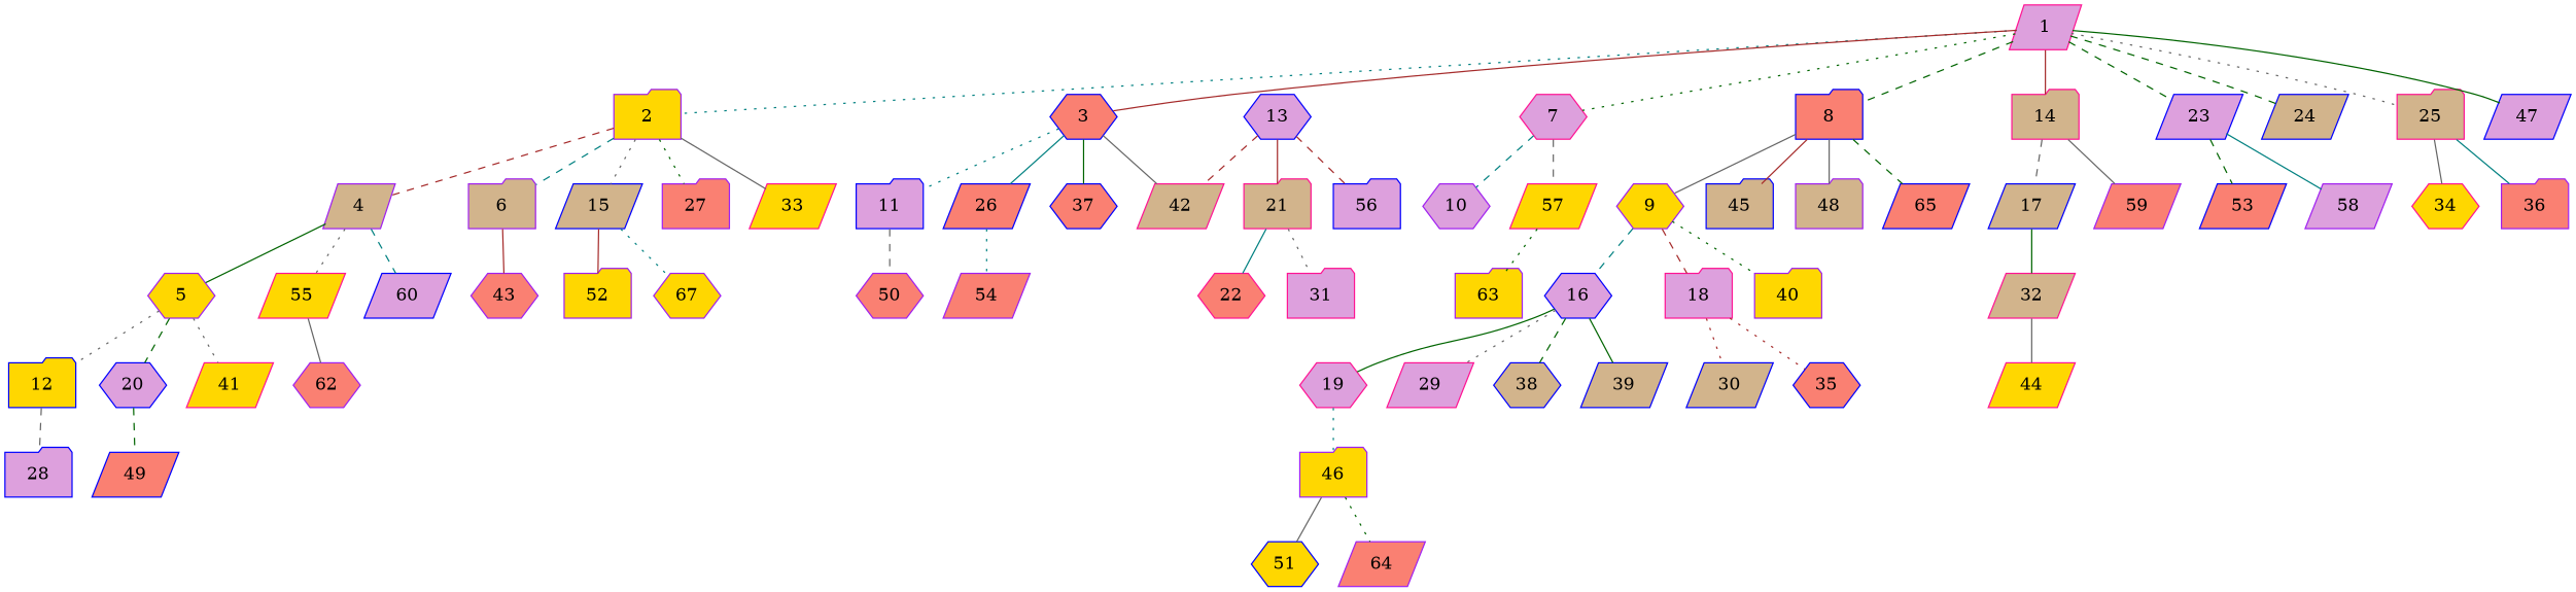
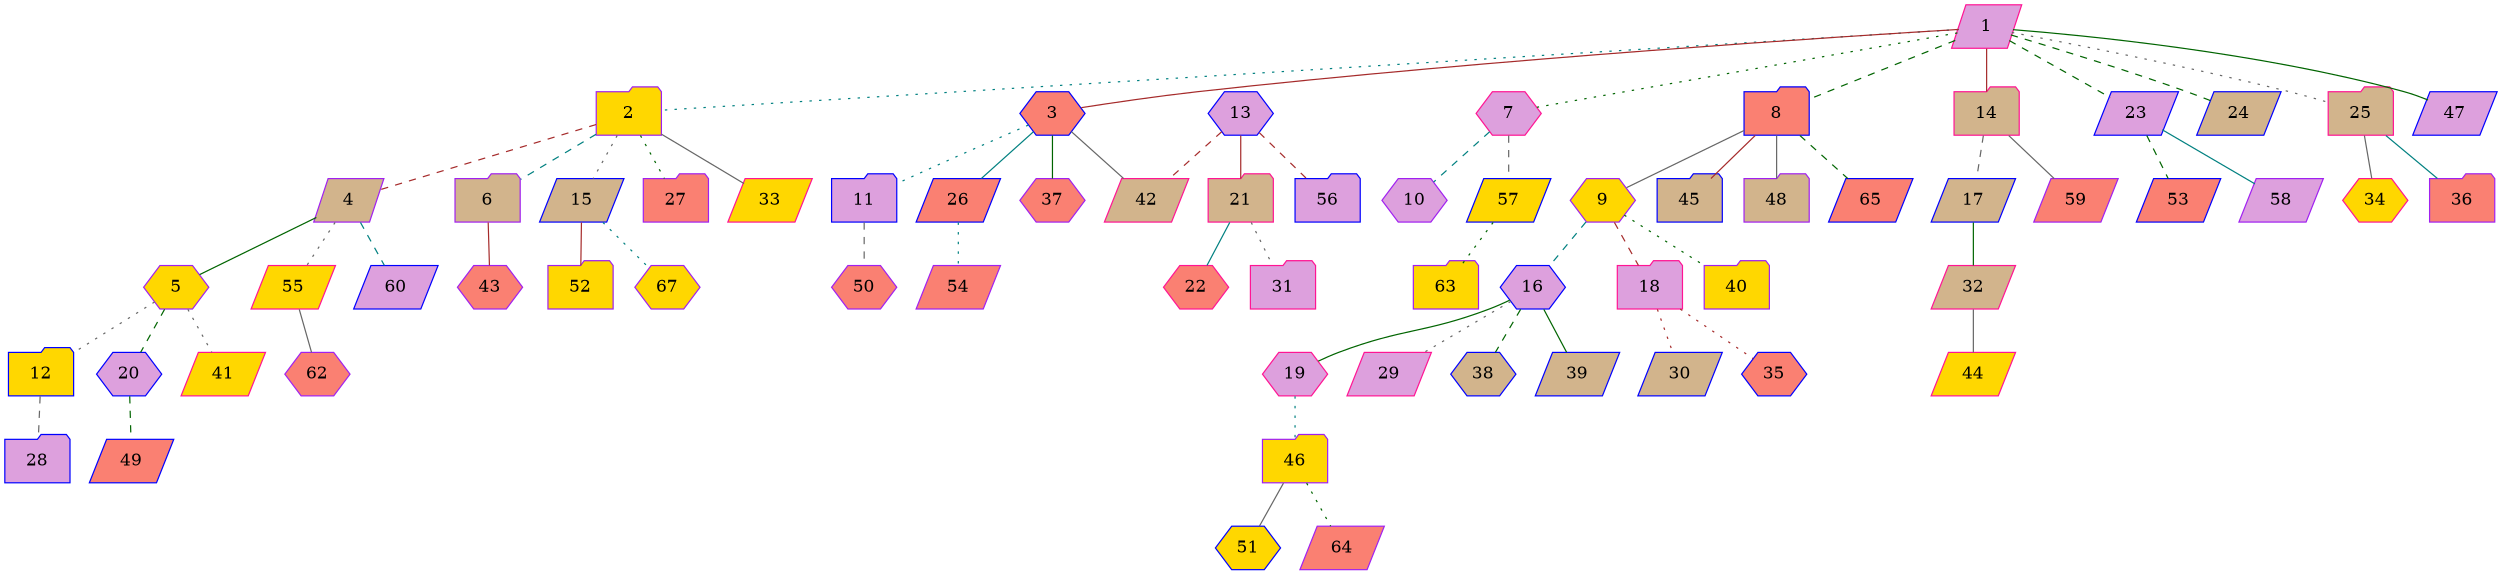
  graph {
    node [color=blue fillcolor=plum shape=parallelogram style=filled]
    edge [color=gray40 style=solid]
    1 [color=deeppink]
    2 [color=purple fillcolor=gold shape=folder]
    3 [fillcolor=salmon shape=hexagon]
    7 [color=deeppink shape=hexagon]
    8 [fillcolor=salmon shape=folder]
    14 [color=deeppink fillcolor=tan shape=folder]
    23
    24 [fillcolor=tan]
    25 [color=deeppink fillcolor=tan shape=folder]
    47
    4 [color=purple fillcolor=tan]
    6 [color=purple fillcolor=tan shape=folder]
    15 [fillcolor=tan]
    27 [color=purple fillcolor=salmon shape=folder]
    33 [color=deeppink fillcolor=gold]
    11 [shape=folder]
    26 [fillcolor=salmon]
-   37 [fillcolor=salmon shape=hexagon]
+   37 [color=purple fillcolor=salmon shape=hexagon]
    42 [color=deeppink fillcolor=tan]
    10 [color=purple shape=hexagon]
-   57 [color=deeppink fillcolor=gold]
+   57 [fillcolor=gold]
    9 [color=purple fillcolor=gold shape=hexagon]
    45 [fillcolor=tan shape=folder]
    48 [color=purple fillcolor=tan shape=folder]
    65 [fillcolor=salmon]
    17 [fillcolor=tan]
    59 [color=purple fillcolor=salmon]
    53 [fillcolor=salmon]
    58 [color=purple]
    34 [color=deeppink fillcolor=gold shape=hexagon]
    36 [color=purple fillcolor=salmon shape=folder]
    5 [color=purple fillcolor=gold shape=hexagon]
    55 [color=deeppink fillcolor=gold]
    60
    43 [color=purple fillcolor=salmon shape=hexagon]
    52 [color=purple fillcolor=gold shape=folder]
    n37 [color=purple fillcolor=gold label=67 shape=hexagon]
    50 [color=purple fillcolor=salmon shape=hexagon]
    13 [shape=hexagon]
    21 [color=deeppink fillcolor=tan shape=folder]
    56 [shape=folder]
    54 [color=purple fillcolor=salmon]
    12 [fillcolor=gold shape=folder]
    20 [shape=hexagon]
    41 [color=deeppink fillcolor=gold]
    62 [color=purple fillcolor=salmon shape=hexagon]
    28 [shape=folder]
    49 [fillcolor=salmon]
    63 [color=purple fillcolor=gold shape=folder]
    16 [shape=hexagon]
    18 [color=deeppink shape=folder]
    40 [color=purple fillcolor=gold shape=folder]
    19 [color=deeppink shape=hexagon]
    29 [color=deeppink]
    38 [fillcolor=tan shape=hexagon]
    39 [fillcolor=tan]
    30 [fillcolor=tan]
    35 [fillcolor=salmon shape=hexagon]
    22 [color=deeppink fillcolor=salmon shape=hexagon]
    31 [color=deeppink shape=folder]
    32 [color=deeppink fillcolor=tan]
    46 [color=purple fillcolor=gold shape=folder]
    44 [color=deeppink fillcolor=gold]
    51 [fillcolor=gold shape=hexagon]
    64 [color=purple fillcolor=salmon]
    1 -- 2 [color=teal style=dotted]
    1 -- 3 [color=brown]
    1 -- 7 [color=darkgreen style=dotted]
    1 -- 8 [color=darkgreen style=dashed]
    1 -- 14 [color=brown]
    1 -- 23 [color=darkgreen style=dashed]
    1 -- 24 [color=darkgreen style=dashed]
    1 -- 25 [style=dotted]
    1 -- 47 [color=darkgreen]
    2 -- 4 [color=brown style=dashed]
    2 -- 6 [color=teal style=dashed]
    2 -- 15 [style=dotted]
    2 -- 27 [color=darkgreen style=dotted]
    2 -- 33
    3 -- 11 [color=teal style=dotted]
    3 -- 26 [color=teal]
    3 -- 37 [color=darkgreen]
    3 -- 42
    7 -- 10 [color=teal style=dashed]
    7 -- 57 [style=dashed]
    8 -- 9
    8 -- 45 [color=brown]
    8 -- 48
    8 -- 65 [color=darkgreen style=dashed]
    14 -- 17 [style=dashed]
    14 -- 59
    23 -- 53 [color=darkgreen style=dashed]
    23 -- 58 [color=teal]
    25 -- 34
    25 -- 36 [color=teal]
    4 -- 5 [color=darkgreen]
    4 -- 55 [style=dotted]
    4 -- 60 [color=teal style=dashed]
    6 -- 43 [color=brown]
    15 -- 52 [color=brown]
    15 -- n37 [color=teal style=dotted]
    11 -- 50 [style=dashed]
    26 -- 54 [color=teal style=dotted]
    57 -- 63 [color=darkgreen style=dotted]
    9 -- 16 [color=teal style=dashed]
    9 -- 18 [color=brown style=dashed]
    9 -- 40 [color=darkgreen style=dotted]
    17 -- 32 [color=darkgreen]
    5 -- 12 [style=dotted]
    5 -- 20 [color=darkgreen style=dashed]
    5 -- 41 [style=dotted]
    55 -- 62
    13 -- 42 [color=brown style=dashed]
    13 -- 21 [color=brown]
    13 -- 56 [color=brown style=dashed]
    21 -- 22 [color=teal]
    21 -- 31 [style=dotted]
    12 -- 28 [style=dashed]
    20 -- 49 [color=darkgreen style=dashed]
    16 -- 19 [color=darkgreen]
    16 -- 29 [style=dotted]
    16 -- 38 [color=darkgreen style=dashed]
    16 -- 39 [color=darkgreen]
    18 -- 30 [color=brown style=dotted]
    18 -- 35 [color=brown style=dotted]
    19 -- 46 [color=teal style=dotted]
    32 -- 44
    46 -- 51
    46 -- 64 [color=darkgreen style=dotted]
  }
